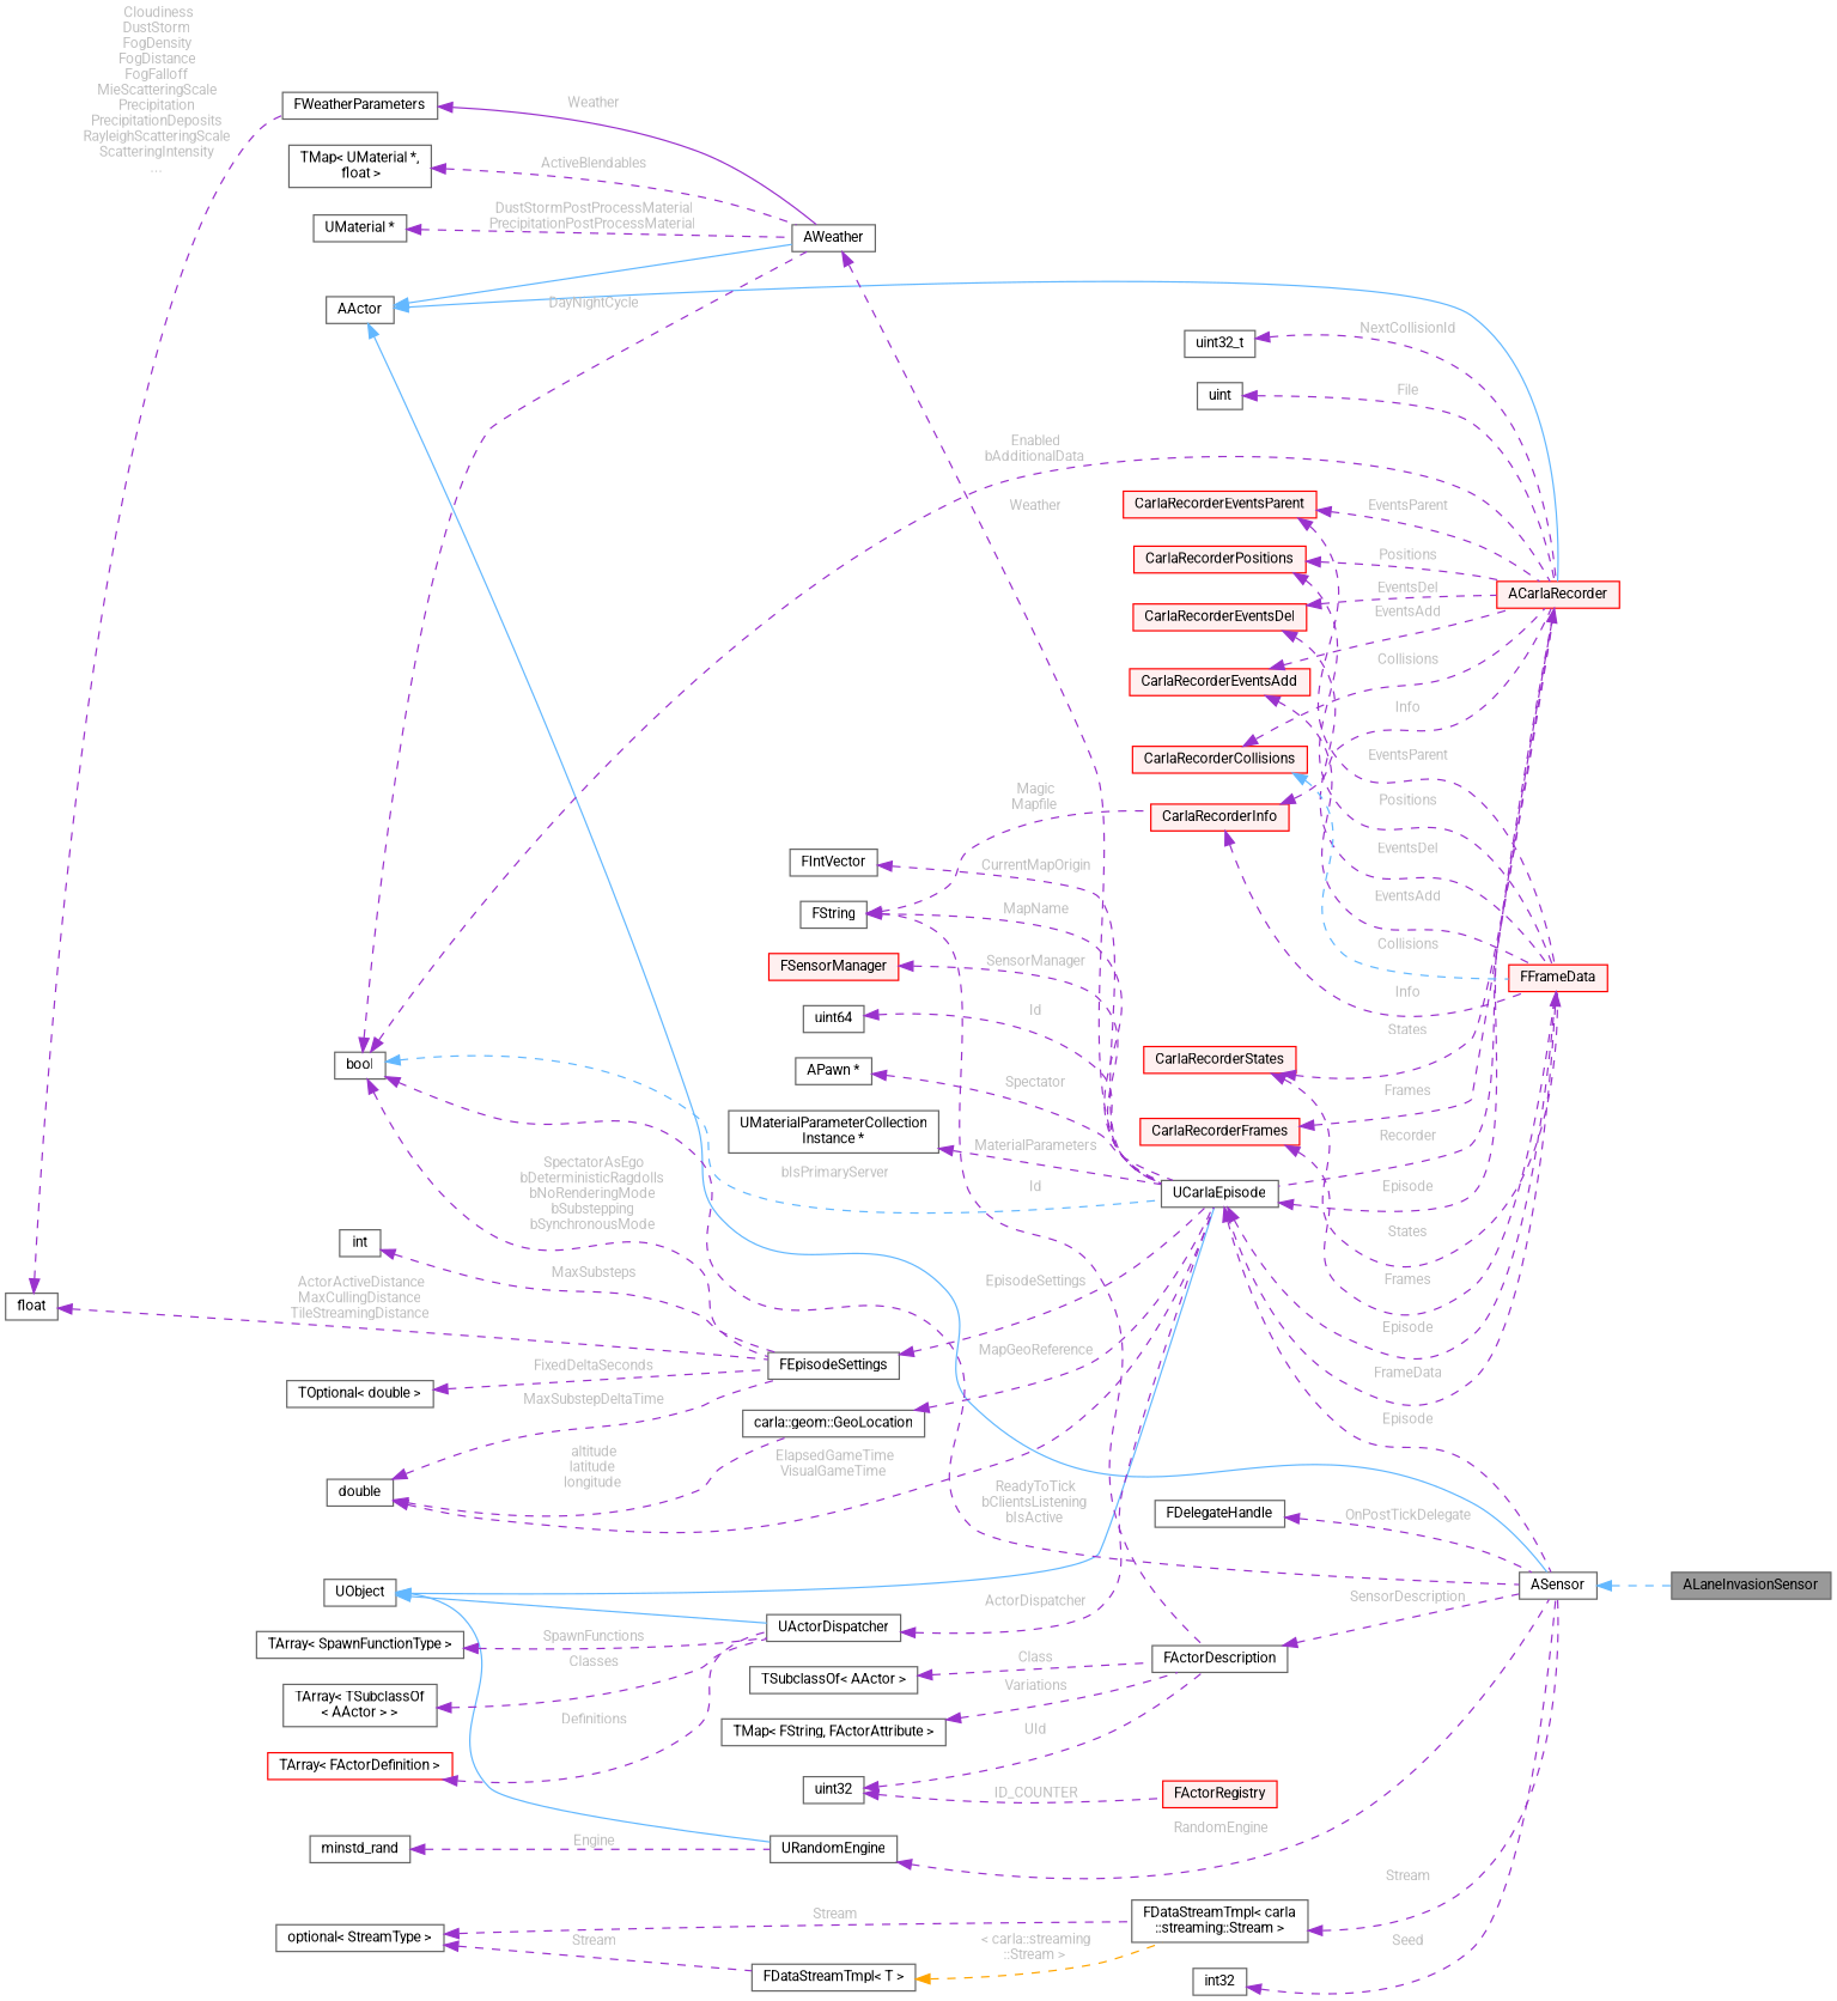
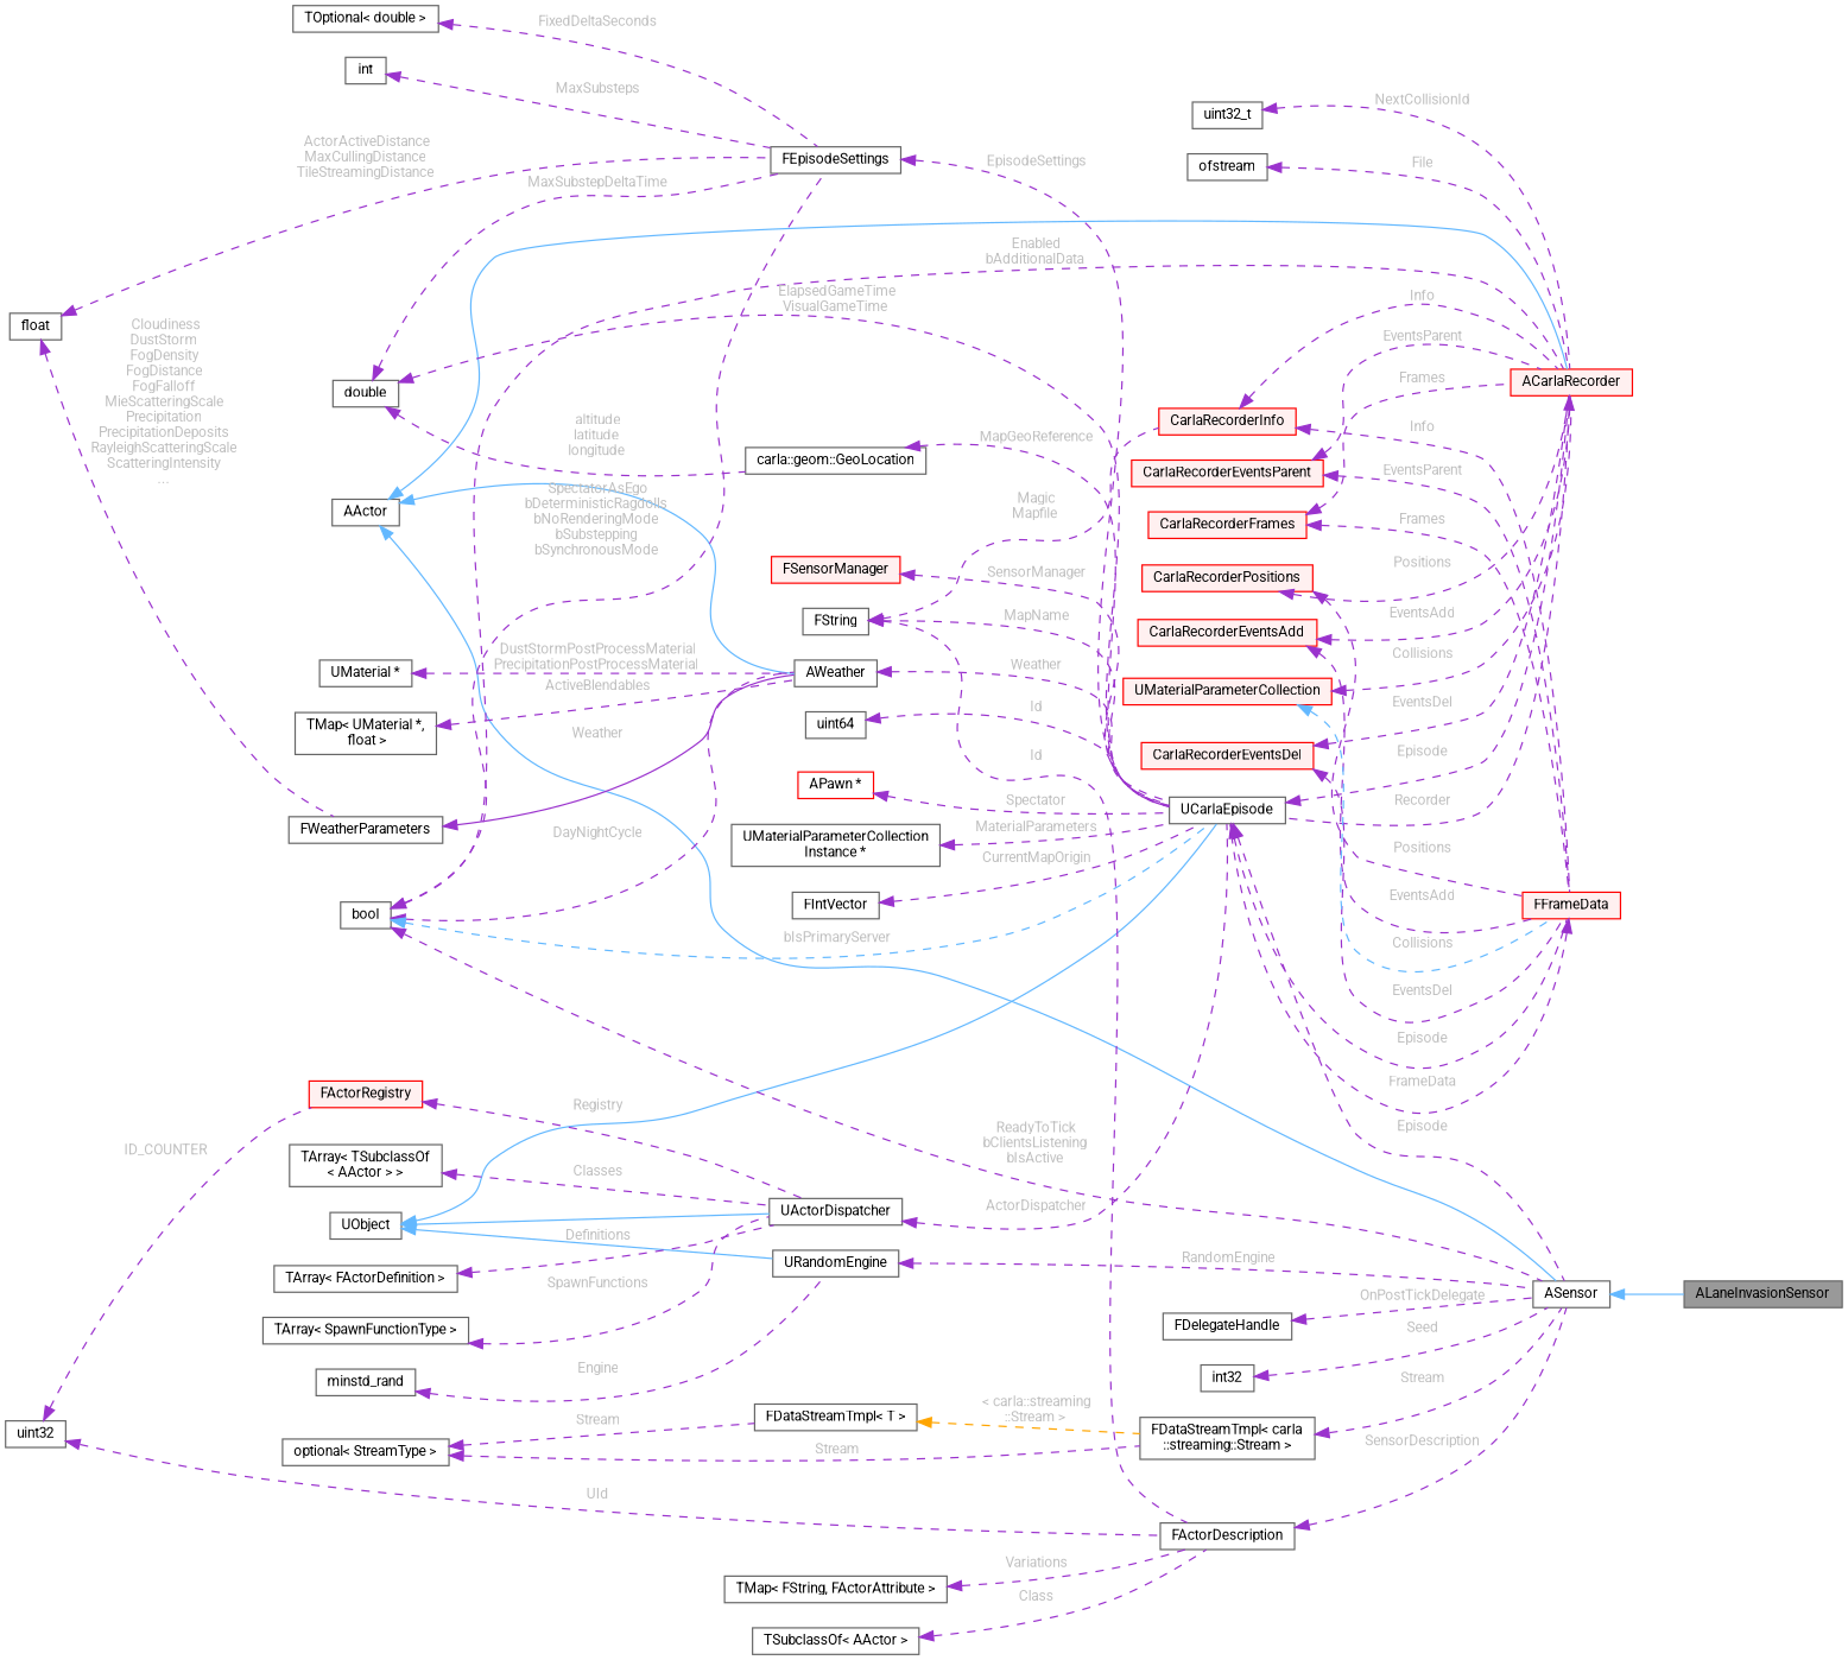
  digraph {
    fontname=Roboto
    rankdir=LR
    node [color=gray40 fillcolor=white fontname=Roboto fontsize=10 shape=box style=filled]
    edge [color=darkorchid3 dir=back fontname=Roboto fontsize=10 labelfontname=Helvetica labelfontsize=10 style=dashed fontcolor=grey]
    n1 [fillcolor=grey60 fontcolor=black height=0.2 label=ALaneInvasionSensor width=0.4]
    n2 [height=0.2 label=ASensor width=0.4]
    n3 [height=0.2 label=AActor width=0.4]
    n4 [height=0.2 label=AWeather width=0.4]
    n5 [color=red fillcolor="#FFF0F0" height=0.2 label=ACarlaRecorder width=0.4]
    n6 [height=0.2 label=UCarlaEpisode width=0.4]
    n7 [height=0.2 label=int32 width=0.4]
    n8 [height=0.2 label=URandomEngine width=0.4]
    n9 [height=0.2 label=UObject width=0.4]
    n10 [height=0.2 label=UActorDispatcher width=0.4]
    n11 [color=red fillcolor="#FFF0F0" height=0.2 label=FFrameData width=0.4]
    n12 [height=0.2 label=minstd_rand width=0.4]
    n13 [height=0.2 label=bool width=0.4]
    n14 [height=0.2 label=FEpisodeSettings width=0.4]
    n15 [height=0.2 label="FDataStreamTmpl\< carla\l::streaming::Stream \>" width=0.4]
    n16 [height=0.2 label="optional\< StreamType \>" width=0.4]
    n17 [height=0.2 label="FDataStreamTmpl\< T \>" width=0.4]
    n18 [height=0.2 label=FDelegateHandle width=0.4]
    n19 [height=0.2 label=FActorDescription width=0.4]
    n20 [height=0.2 label=uint32 width=0.4]
    n21 [color=red fillcolor="#FFF0F0" height=0.2 label=FActorRegistry width=0.4]
    n22 [height=0.2 label=FString width=0.4]
    n23 [color=red fillcolor="#FFF0F0" height=0.2 label=CarlaRecorderInfo width=0.4]
    n24 [height=0.2 label="TSubclassOf\< AActor \>" width=0.4]
    n25 [height=0.2 label="TMap\< FString, FActorAttribute \>" width=0.4]
    n26 [height=0.2 label=uint64 width=0.4]
    n27 [height=0.2 label=double width=0.4]
    n28 [height=0.2 label="carla::geom::GeoLocation" width=0.4]
    n29 [height=0.2 label="TOptional\< double \>" width=0.4]
    n30 [height=0.2 label=int width=0.4]
    n31 [height=0.2 label=float width=0.4]
    n32 [height=0.2 label=FWeatherParameters width=0.4]
-   n33 [color=red height=0.2 label="TArray\< FActorDefinition \>" width=0.4]
+   n33 [height=0.2 label="TArray\< FActorDefinition \>" width=0.4]
    n34 [height=0.2 label="TArray\< SpawnFunctionType \>" width=0.4]
    n35 [height=0.2 label="TArray\< TSubclassOf\l\< AActor \> \>" width=0.4]
-   n36 [height=0.2 label="APawn *" width=0.4]
+   n36 [color=red height=0.2 label="APawn *" width=0.4]
    n37 [height=0.2 label="UMaterial *" width=0.4]
    n38 [height=0.2 label="TMap\< UMaterial *,\l float \>" width=0.4]
    n39 [height=0.2 label="UMaterialParameterCollection\lInstance *" width=0.4]
    n40 [height=0.2 label=uint32_t width=0.4]
-   n41 [height=0.2 label=uint width=0.4]
+   n41 [height=0.2 label=ofstream width=0.4]
    n42 [color=red fillcolor="#FFF0F0" height=0.2 label=CarlaRecorderFrames width=0.4]
    n43 [color=red fillcolor="#FFF0F0" height=0.2 label=CarlaRecorderEventsAdd width=0.4]
    n44 [color=red fillcolor="#FFF0F0" height=0.2 label=CarlaRecorderEventsDel width=0.4]
    n45 [color=red fillcolor="#FFF0F0" height=0.2 label=CarlaRecorderEventsParent width=0.4]
-   n46 [color=red fillcolor="#FFF0F0" height=0.2 label=CarlaRecorderCollisions width=0.4]
+   n46 [color=red fillcolor="#FFF0F0" height=0.2 label=UMaterialParameterCollection width=0.4]
    n47 [color=red fillcolor="#FFF0F0" height=0.2 label=CarlaRecorderPositions width=0.4]
-   n48 [color=red fillcolor="#FFF0F0" height=0.2 label=CarlaRecorderStates width=0.4]
    n49 [height=0.2 label=FIntVector width=0.4]
    n50 [color=red fillcolor="#FFF0F0" height=0.2 label=FSensorManager width=0.4]
-   n2 -> n1 [color=steelblue1 fontcolor=""]
+   n2 -> n1 [color=steelblue1 style=solid fontcolor=""]
    n3 -> n2 [color=steelblue1 style=solid fontcolor=""]
    n3 -> n4 [color=steelblue1 style=solid fontcolor=""]
    n3 -> n5 [color=steelblue1 style=solid fontcolor=""]
    n4 -> n6 [label=" Weather"]
    n5 -> n6 [label=" Recorder"]
    n6 -> n2 [label=" Episode"]
    n6 -> n5 [label=" Episode"]
    n6 -> n11 [label=" Episode"]
    n7 -> n2 [label=" Seed"]
    n8 -> n2 [label=" RandomEngine"]
    n9 -> n6 [color=steelblue1 style=solid fontcolor=""]
    n9 -> n8 [color=steelblue1 style=solid fontcolor=""]
    n9 -> n10 [color=steelblue1 style=solid fontcolor=""]
    n10 -> n6 [label=" ActorDispatcher"]
    n11 -> n6 [label=" FrameData"]
    n12 -> n8 [label=" Engine"]
    n13 -> n2 [label=" ReadyToTick\nbClientsListening\nbIsActive"]
    n13 -> n4 [label=" DayNightCycle"]
    n13 -> n5 [label=" Enabled\nbAdditionalData"]
    n13 -> n6 [color=steelblue1 label=" bIsPrimaryServer"]
    n13 -> n14 [label=" SpectatorAsEgo\nbDeterministicRagdolls\nbNoRenderingMode\nbSubstepping\nbSynchronousMode"]
    n14 -> n6 [label=" EpisodeSettings"]
    n15 -> n2 [label=" Stream"]
    n16 -> n15 [label=" Stream"]
    n16 -> n17 [label=" Stream"]
    n17 -> n15 [color=orange label=" \< carla::streaming\l::Stream \>"]
    n18 -> n2 [label=" OnPostTickDelegate"]
    n19 -> n2 [label=" SensorDescription"]
    n20 -> n19 [label=" UId"]
    n20 -> n21 [label=" ID_COUNTER"]
+   n21 -> n10 [label=" Registry"]
    n22 -> n6 [label=" MapName"]
    n22 -> n19 [label=" Id"]
    n22 -> n23 [label=" Magic\nMapfile"]
    n23 -> n5 [label=" Info"]
    n23 -> n11 [label=" Info"]
    n24 -> n19 [label=" Class"]
    n25 -> n19 [label=" Variations"]
    n26 -> n6 [label=" Id"]
    n27 -> n6 [label=" ElapsedGameTime\nVisualGameTime"]
    n27 -> n14 [label=" MaxSubstepDeltaTime"]
    n27 -> n28 [label=" altitude\nlatitude\nlongitude"]
    n28 -> n6 [label=" MapGeoReference"]
    n29 -> n14 [label=" FixedDeltaSeconds"]
    n30 -> n14 [label=" MaxSubsteps"]
    n31 -> n14 [label=" ActorActiveDistance\nMaxCullingDistance\nTileStreamingDistance"]
    n31 -> n32 [label=" Cloudiness\nDustStorm\nFogDensity\nFogDistance\nFogFalloff\nMieScatteringScale\nPrecipitation\nPrecipitationDeposits\nRayleighScatteringScale\nScatteringIntensity\n..."]
    n32 -> n4 [label=" Weather" style=solid]
    n33 -> n10 [label=" Definitions"]
    n34 -> n10 [label=" SpawnFunctions"]
    n35 -> n10 [label=" Classes"]
    n36 -> n6 [label=" Spectator"]
    n37 -> n4 [label=" DustStormPostProcessMaterial\nPrecipitationPostProcessMaterial"]
    n38 -> n4 [label=" ActiveBlendables"]
    n39 -> n6 [label=" MaterialParameters"]
    n40 -> n5 [label=" NextCollisionId"]
    n41 -> n5 [label=" File"]
    n42 -> n5 [label=" Frames"]
    n42 -> n11 [label=" Frames"]
    n43 -> n5 [label=" EventsAdd"]
    n43 -> n11 [label=" EventsAdd"]
    n44 -> n5 [label=" EventsDel"]
    n44 -> n11 [label=" EventsDel"]
    n45 -> n5 [label=" EventsParent"]
    n45 -> n11 [label=" EventsParent"]
    n46 -> n5 [label=" Collisions"]
    n46 -> n11 [color=steelblue1 label=" Collisions"]
    n47 -> n5 [label=" Positions"]
    n47 -> n11 [label=" Positions"]
-   n48 -> n5 [label=" States"]
-   n48 -> n11 [label=" States"]
    n49 -> n6 [label=" CurrentMapOrigin"]
    n50 -> n6 [label=" SensorManager"]
  }
